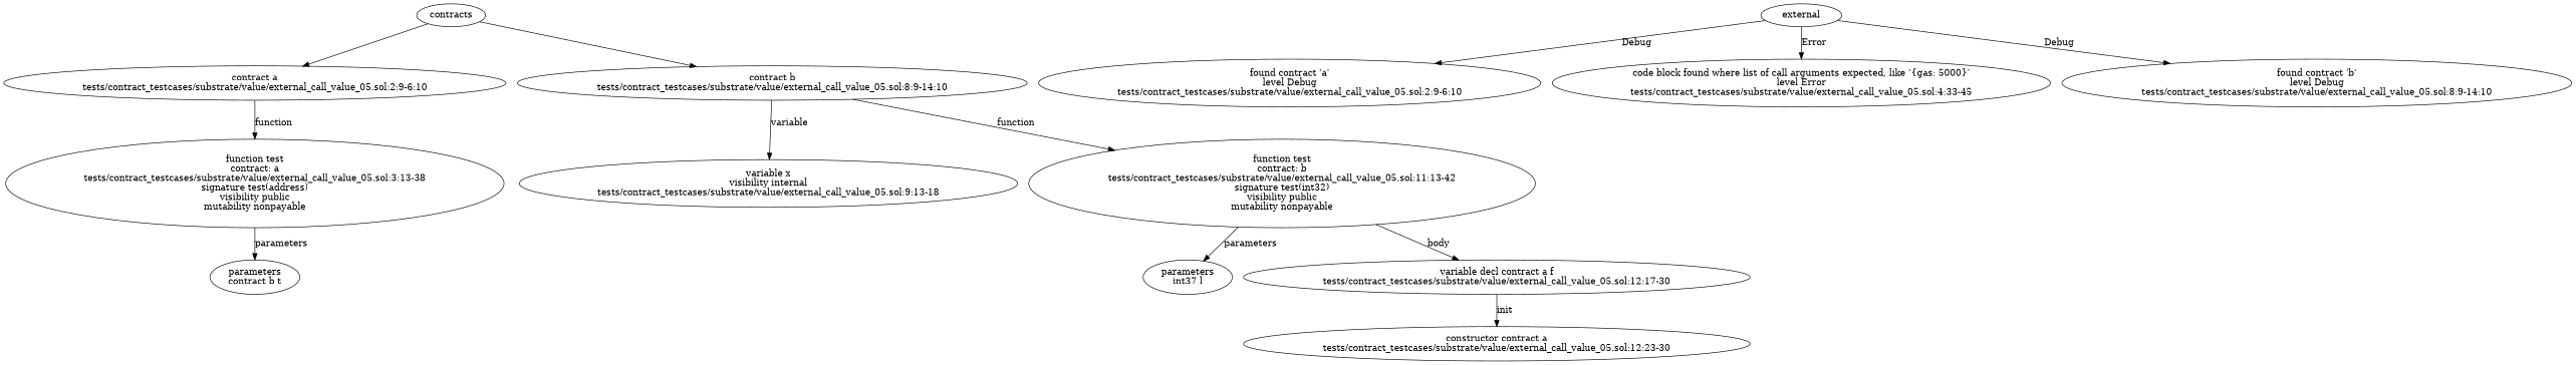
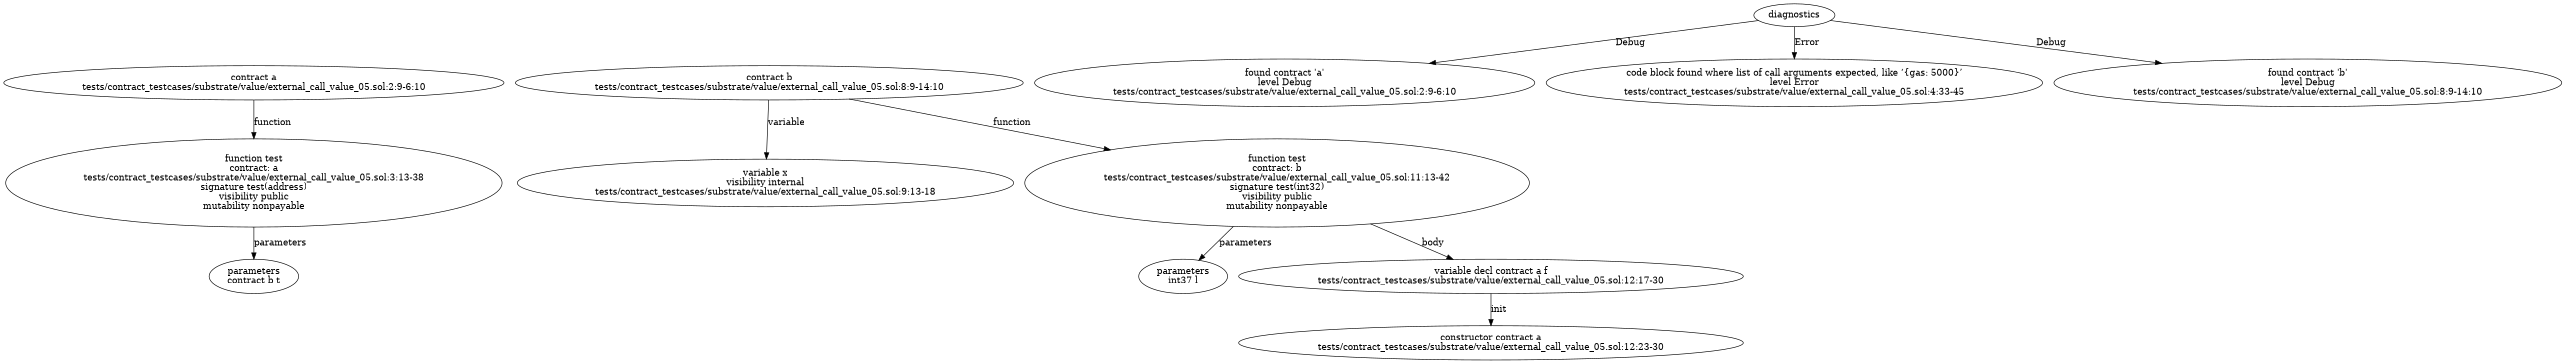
  strict digraph {
    n1 [label="contract a\ntests/contract_testcases/substrate/value/external_call_value_05.sol:2:9-6:10"]
    n2 [label="function test\ncontract: a\ntests/contract_testcases/substrate/value/external_call_value_05.sol:3:13-38\nsignature test(address)\nvisibility public\nmutability nonpayable"]
    n3 [label="parameters\ncontract b t"]
    n4 [label="contract b\ntests/contract_testcases/substrate/value/external_call_value_05.sol:8:9-14:10"]
    n5 [label="variable x\nvisibility internal\ntests/contract_testcases/substrate/value/external_call_value_05.sol:9:13-18"]
    n6 [label="function test\ncontract: b\ntests/contract_testcases/substrate/value/external_call_value_05.sol:11:13-42\nsignature test(int32)\nvisibility public\nmutability nonpayable"]
    n7 [label="parameters\nint37 l"]
    n8 [label="variable decl contract a f\ntests/contract_testcases/substrate/value/external_call_value_05.sol:12:17-30"]
    n9 [label="constructor contract a\ntests/contract_testcases/substrate/value/external_call_value_05.sol:12:23-30"]
    n10 [label="found contract 'a'\nlevel Debug\ntests/contract_testcases/substrate/value/external_call_value_05.sol:2:9-6:10"]
    n11 [label="code block found where list of call arguments expected, like ‘{gas: 5000}’\nlevel Error\ntests/contract_testcases/substrate/value/external_call_value_05.sol:4:33-45"]
    n12 [label="found contract 'b'\nlevel Debug\ntests/contract_testcases/substrate/value/external_call_value_05.sol:8:9-14:10"]
-   contracts
-   diagnostics [label=external]
+   diagnostics
    n1 -> n2 [label=function]
    n2 -> n3 [label=parameters]
    n4 -> n5 [label=variable]
    n4 -> n6 [label=function]
    n6 -> n7 [label=parameters]
    n6 -> n8 [label=body]
    n8 -> n9 [label=init]
-   contracts -> n1
-   contracts -> n4
    diagnostics -> n10 [label=Debug]
    diagnostics -> n11 [label=Error]
    diagnostics -> n12 [label=Debug]
  }
